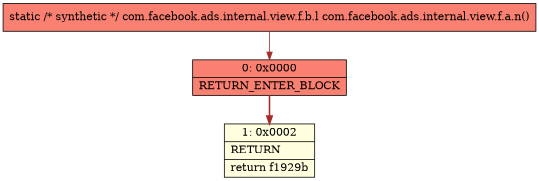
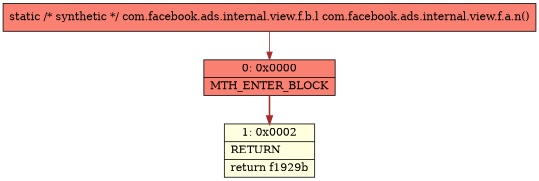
  digraph {
    node [shape=record style=filled fillcolor=salmon]
    edge [color=brown]
-   n1 [label="{0\:\ 0x0000|RETURN_ENTER_BLOCK\l}"]
+   n1 [label="{0\:\ 0x0000|MTH_ENTER_BLOCK\l}"]
    n2 [label="{1\:\ 0x0002|RETURN\l|return f1929b\l}" fillcolor=lightyellow]
    n3 [label="{static \/* synthetic *\/ com.facebook.ads.internal.view.f.b.l com.facebook.ads.internal.view.f.a.n() }"]
    n1 -> n2 [style=bold]
    n3 -> n1 [style=solid]
  }
